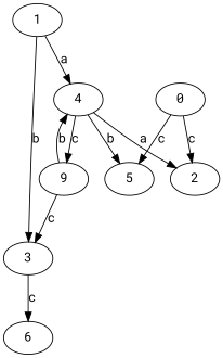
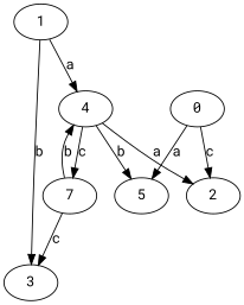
  strict digraph {
    fontname="Roboto Mono"
    node [fontname="Roboto Mono"]
    edge [fontname="Roboto Mono"]
    1
    3
    4
-   6
-   7 [label=9]
+   7
    2
    5
    0
    1 -> 3 [label=b]
    1 -> 4 [label=a]
-   3 -> 6 [label=c]
    4 -> 7 [label=c]
    4 -> 2 [label=a]
    4 -> 5 [label=b]
    7 -> 3 [label=c]
    7 -> 4 [label=b]
    0 -> 2 [label=c]
-   0 -> 5 [label=c]
+   0 -> 5 [label=a]
  }
